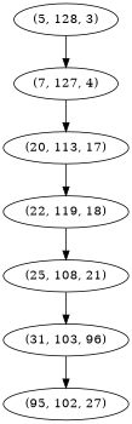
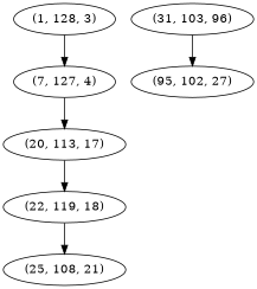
  digraph {
-   "(5, 128, 3)"
+   "(5, 128, 3)" [label="(1, 128, 3)"]
    "(7, 127, 4)"
    "(20, 113, 17)"
    n4 [label="(22, 119, 18)"]
    "(25, 108, 21)"
    n6 [label="(31, 103, 96)"]
    n7 [label="(95, 102, 27)"]
    "(5, 128, 3)" -> "(7, 127, 4)"
    "(7, 127, 4)" -> "(20, 113, 17)"
    "(20, 113, 17)" -> n4
    n4 -> "(25, 108, 21)"
-   "(25, 108, 21)" -> n6
    n6 -> n7
  }
